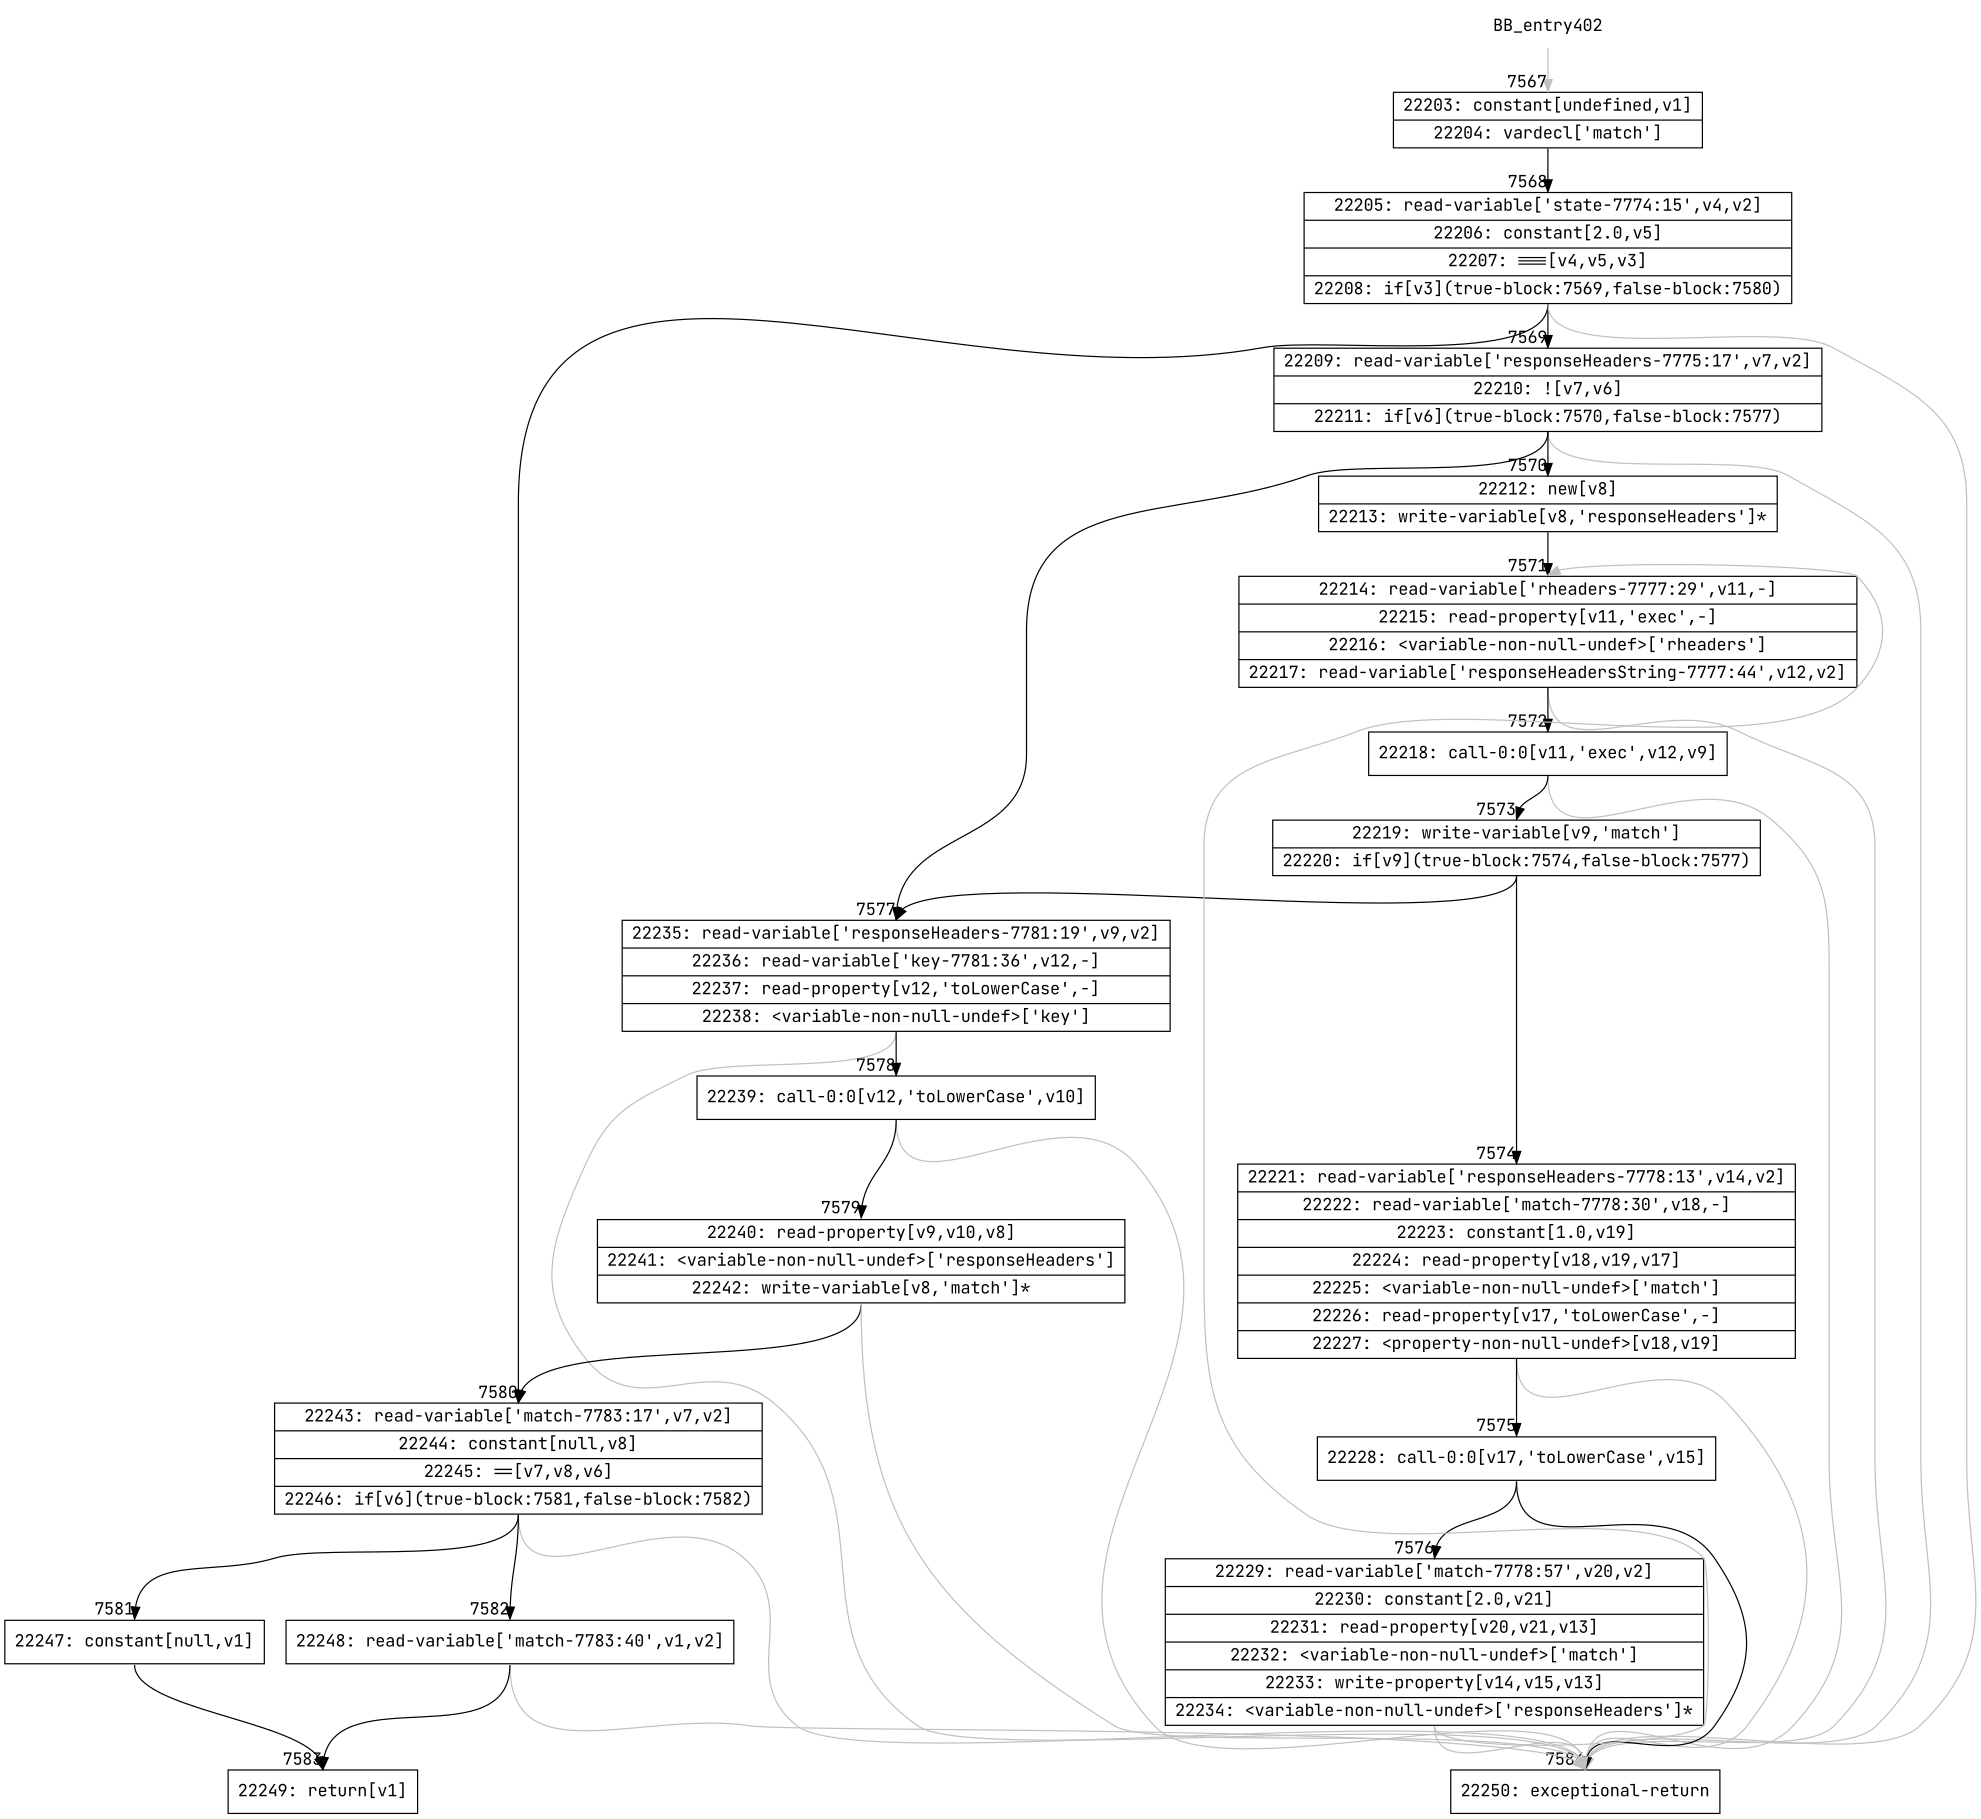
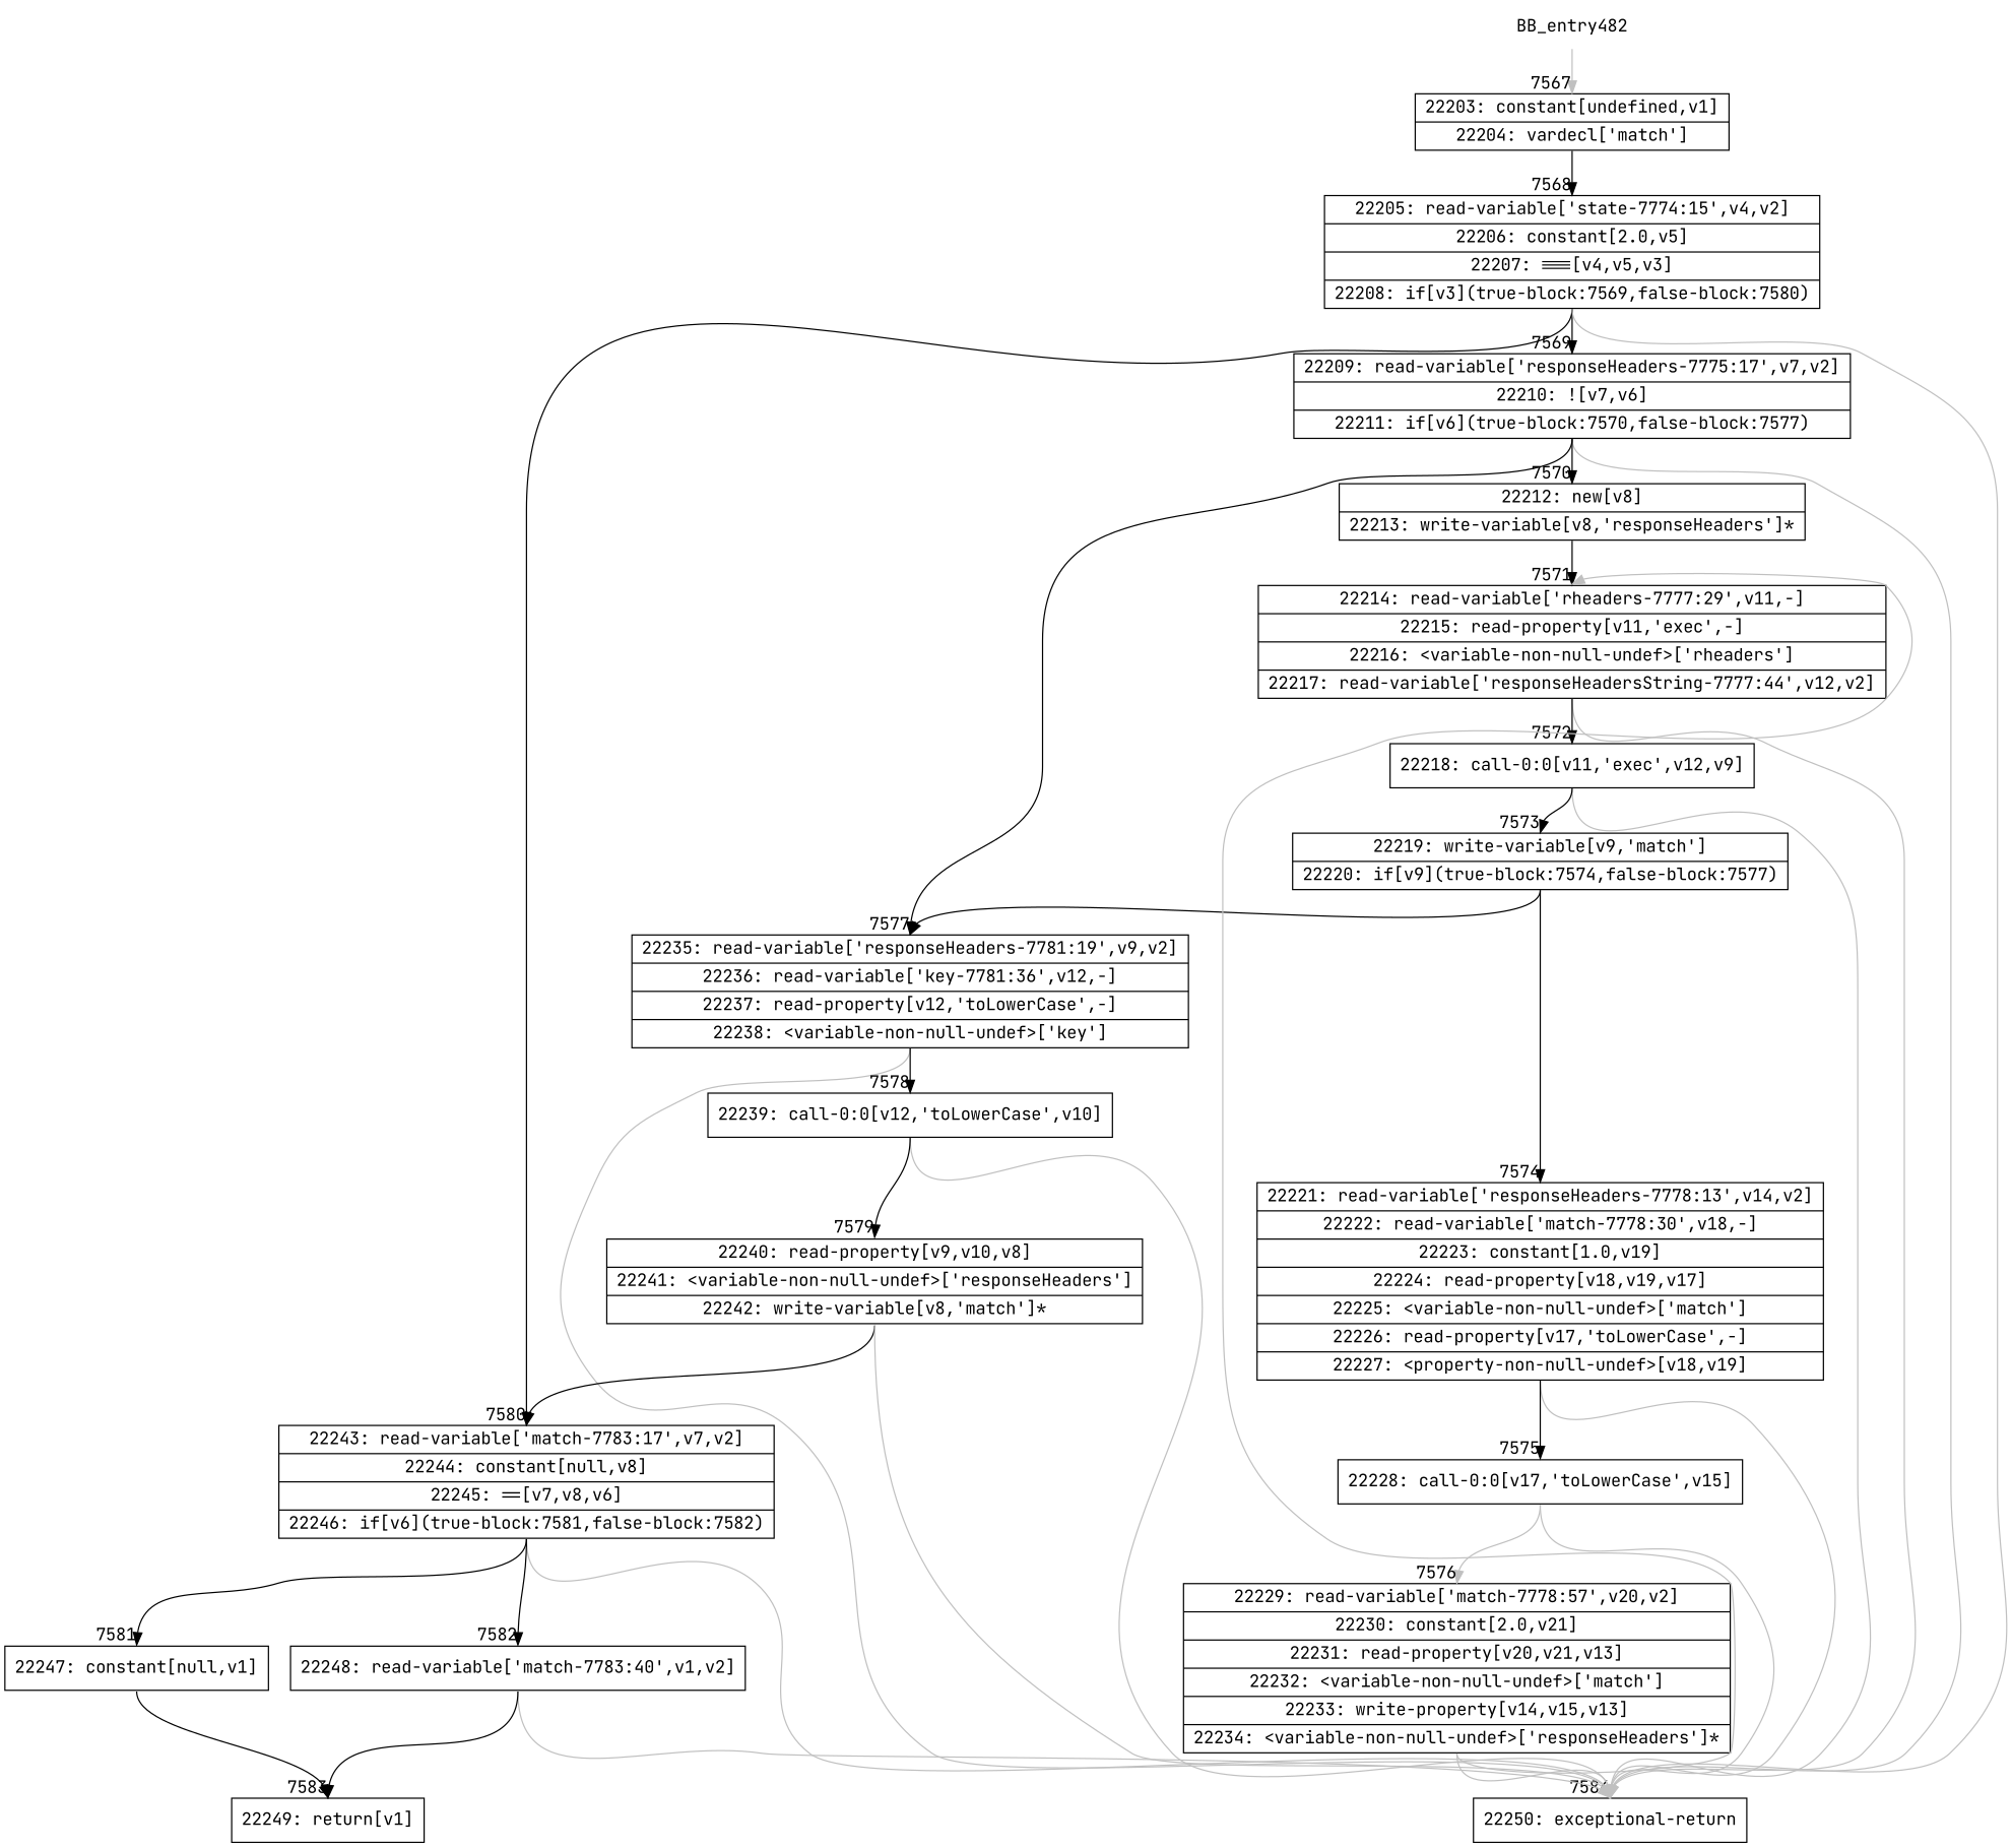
  digraph {
    fontname="JetBrains Mono"
    rankdir=TD
    node [fontname="JetBrains Mono" shape=record]
    edge [fontname="JetBrains Mono" headport=n tailport=s]
-   BB_entry482 [shape=none label=BB_entry402]
+   BB_entry482 [shape=none]
    n2 [label="{22203: constant[undefined,v1]|22204: vardecl['match']}"]
    n3 [label="{22205: read-variable['state-7774:15',v4,v2]|22206: constant[2.0,v5]|22207: ===[v4,v5,v3]|22208: if[v3](true-block:7569,false-block:7580)}"]
    n4 [label="{22209: read-variable['responseHeaders-7775:17',v7,v2]|22210: ![v7,v6]|22211: if[v6](true-block:7570,false-block:7577)}"]
    n5 [label="{22243: read-variable['match-7783:17',v7,v2]|22244: constant[null,v8]|22245: ==[v7,v8,v6]|22246: if[v6](true-block:7581,false-block:7582)}"]
    n6 [label="{22250: exceptional-return}"]
    n7 [label="{22212: new[v8]|22213: write-variable[v8,'responseHeaders']*}"]
    n8 [label="{22235: read-variable['responseHeaders-7781:19',v9,v2]|22236: read-variable['key-7781:36',v12,-]|22237: read-property[v12,'toLowerCase',-]|22238: \<variable-non-null-undef\>['key']}"]
    n9 [label="{22247: constant[null,v1]}"]
    n10 [label="{22248: read-variable['match-7783:40',v1,v2]}"]
    n11 [label="{22214: read-variable['rheaders-7777:29',v11,-]|22215: read-property[v11,'exec',-]|22216: \<variable-non-null-undef\>['rheaders']|22217: read-variable['responseHeadersString-7777:44',v12,v2]}"]
    n12 [label="{22239: call-0:0[v12,'toLowerCase',v10]}"]
    n13 [label="{22249: return[v1]}"]
    n14 [label="{22218: call-0:0[v11,'exec',v12,v9]}"]
    n15 [label="{22240: read-property[v9,v10,v8]|22241: \<variable-non-null-undef\>['responseHeaders']|22242: write-variable[v8,'match']*}"]
    n16 [label="{22219: write-variable[v9,'match']|22220: if[v9](true-block:7574,false-block:7577)}"]
    n17 [label="{22221: read-variable['responseHeaders-7778:13',v14,v2]|22222: read-variable['match-7778:30',v18,-]|22223: constant[1.0,v19]|22224: read-property[v18,v19,v17]|22225: \<variable-non-null-undef\>['match']|22226: read-property[v17,'toLowerCase',-]|22227: \<property-non-null-undef\>[v18,v19]}"]
    n18 [label="{22228: call-0:0[v17,'toLowerCase',v15]}"]
    n19 [label="{22229: read-variable['match-7778:57',v20,v2]|22230: constant[2.0,v21]|22231: read-property[v20,v21,v13]|22232: \<variable-non-null-undef\>['match']|22233: write-property[v14,v15,v13]|22234: \<variable-non-null-undef\>['responseHeaders']*}"]
    BB_entry482 -> n2 [color=gray headlabel="    7567"]
    n2 -> n3 [headlabel="      7568"]
    n3 -> n4 [headlabel="      7569"]
    n3 -> n5 [headlabel="      7580"]
    n3 -> n6 [color=gray headlabel="      7584"]
    n4 -> n6 [color=gray]
    n4 -> n7 [headlabel="      7570"]
    n4 -> n8 [headlabel="      7577"]
    n5 -> n6 [color=gray]
    n5 -> n9 [headlabel="      7581"]
    n5 -> n10 [headlabel="      7582"]
    n7 -> n11 [headlabel="      7571"]
    n8 -> n6 [color=gray]
    n8 -> n12 [headlabel="      7578"]
    n9 -> n13 [headlabel="      7583"]
    n10 -> n6 [color=gray]
    n10 -> n13
    n11 -> n6 [color=gray]
    n11 -> n14 [headlabel="      7572"]
    n12 -> n6 [color=gray]
    n12 -> n15 [headlabel="      7579"]
    n14 -> n6 [color=gray]
    n14 -> n16 [headlabel="      7573"]
    n15 -> n5
    n15 -> n6 [color=gray]
    n16 -> n8
    n16 -> n17 [headlabel="      7574"]
    n17 -> n6 [color=gray]
    n17 -> n18 [headlabel="      7575"]
-   n18 -> n6 [color=black]
-   n18 -> n19 [headlabel="      7576"]
+   n18 -> n6 [color=gray]
+   n18 -> n19 [headlabel="      7576" color=gray]
    n19 -> n6 [color=gray]
    n19 -> n11 [color=gray]
  }
